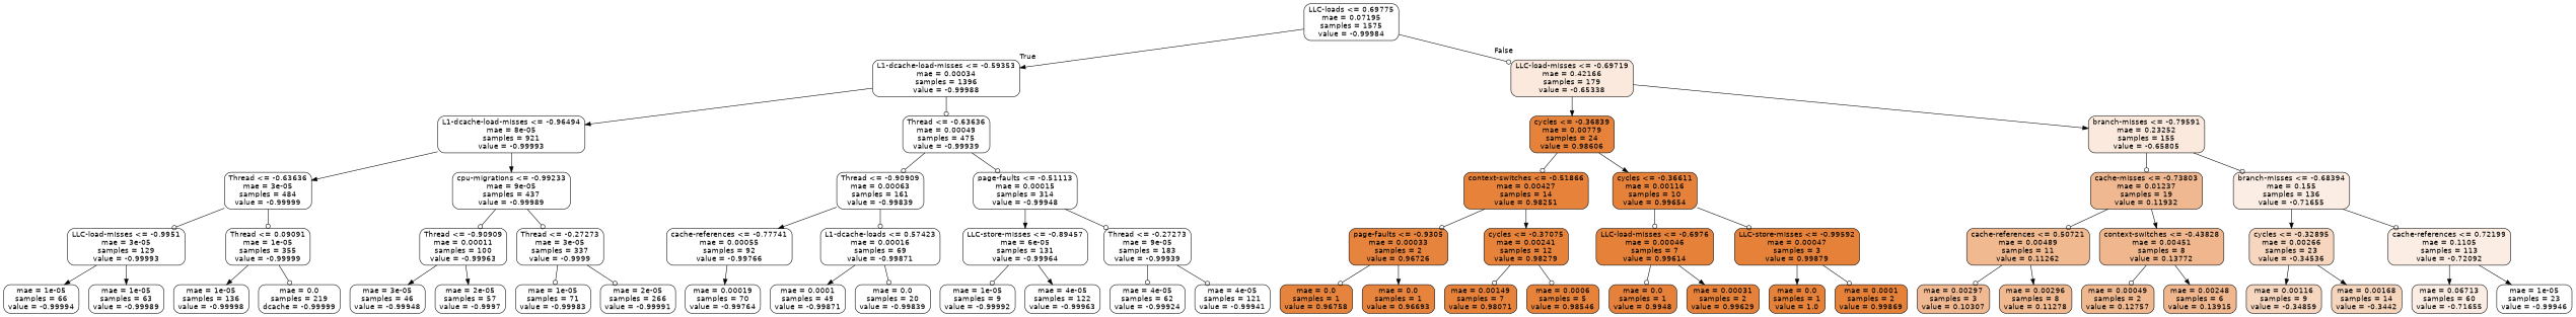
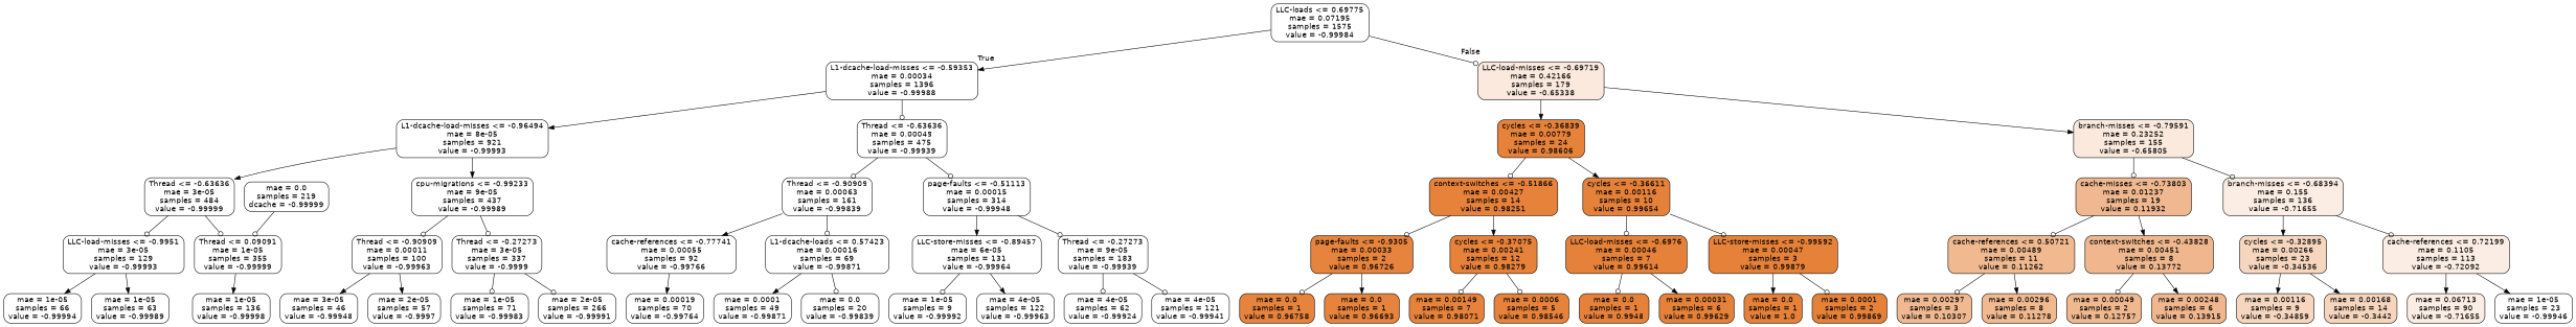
  digraph {
    node [color=black fillcolor="#e5813900" fontname=helvetica shape=box style="filled, rounded"]
    edge [arrowhead=odot fontname=helvetica]
    n1 [label="LLC-loads <= 0.69775\nmae = 0.07195\nsamples = 1575\nvalue = -0.99984"]
    n2 [label="L1-dcache-load-misses <= -0.59353\nmae = 0.00034\nsamples = 1396\nvalue = -0.99988"]
    n3 [fillcolor="#e581392c" label="LLC-load-misses <= -0.69719\nmae = 0.42166\nsamples = 179\nvalue = -0.65338"]
    n4 [label="L1-dcache-load-misses <= -0.96494\nmae = 8e-05\nsamples = 921\nvalue = -0.99993"]
    n5 [label="Thread <= -0.63636\nmae = 0.00049\nsamples = 475\nvalue = -0.99939"]
    n6 [fillcolor="#e58139fd" label="cycles <= -0.36839\nmae = 0.00779\nsamples = 24\nvalue = 0.98606"]
    n7 [fillcolor="#e581392c" label="branch-misses <= -0.79591\nmae = 0.23252\nsamples = 155\nvalue = -0.65805"]
    n8 [label="Thread <= -0.63636\nmae = 3e-05\nsamples = 484\nvalue = -0.99999"]
    n9 [label="cpu-migrations <= -0.99233\nmae = 9e-05\nsamples = 437\nvalue = -0.99989"]
    n10 [label="Thread <= -0.90909\nmae = 0.00063\nsamples = 161\nvalue = -0.99839"]
    n11 [label="page-faults <= -0.51113\nmae = 0.00015\nsamples = 314\nvalue = -0.99948"]
    n12 [label="LLC-load-misses <= -0.9951\nmae = 3e-05\nsamples = 129\nvalue = -0.99993"]
    n13 [label="Thread <= 0.09091\nmae = 1e-05\nsamples = 355\nvalue = -0.99999"]
    n14 [label="Thread <= -0.90909\nmae = 0.00011\nsamples = 100\nvalue = -0.99963"]
    n15 [label="Thread <= -0.27273\nmae = 3e-05\nsamples = 337\nvalue = -0.9999"]
    n16 [label="mae = 1e-05\nsamples = 66\nvalue = -0.99994"]
    n17 [label="mae = 1e-05\nsamples = 63\nvalue = -0.99989"]
    n18 [label="mae = 1e-05\nsamples = 136\nvalue = -0.99998"]
    n19 [label="mae = 0.0\nsamples = 219\ndcache = -0.99999"]
    n20 [label="mae = 3e-05\nsamples = 46\nvalue = -0.99948"]
    n21 [label="mae = 2e-05\nsamples = 57\nvalue = -0.9997"]
    n22 [label="mae = 1e-05\nsamples = 71\nvalue = -0.99983"]
    n23 [label="mae = 2e-05\nsamples = 266\nvalue = -0.99991"]
    n24 [label="cache-references <= -0.77741\nmae = 0.00055\nsamples = 92\nvalue = -0.99766"]
    n25 [label="L1-dcache-loads <= 0.57423\nmae = 0.00016\nsamples = 69\nvalue = -0.99871"]
    n26 [label="LLC-store-misses <= -0.89457\nmae = 6e-05\nsamples = 131\nvalue = -0.99964"]
    n27 [label="Thread <= -0.27273\nmae = 9e-05\nsamples = 183\nvalue = -0.99939"]
    n28 [label="mae = 0.00019\nsamples = 70\nvalue = -0.99764"]
    n29 [label="mae = 0.0001\nsamples = 49\nvalue = -0.99871"]
    n30 [label="mae = 0.0\nsamples = 20\nvalue = -0.99839"]
    n31 [label="mae = 1e-05\nsamples = 9\nvalue = -0.99992"]
    n32 [label="mae = 4e-05\nsamples = 122\nvalue = -0.99963"]
    n33 [label="mae = 4e-05\nsamples = 62\nvalue = -0.99924"]
    n34 [label="mae = 4e-05\nsamples = 121\nvalue = -0.99941"]
    n35 [fillcolor="#e58139fd" label="context-switches <= -0.51866\nmae = 0.00427\nsamples = 14\nvalue = 0.98251"]
    n36 [fillcolor="#e58139ff" label="cycles <= -0.36611\nmae = 0.00116\nsamples = 10\nvalue = 0.99654"]
    n37 [fillcolor="#e581398f" label="cache-misses <= -0.73803\nmae = 0.01237\nsamples = 19\nvalue = 0.11932"]
    n38 [fillcolor="#e5813924" label="branch-misses <= -0.68394\nmae = 0.155\nsamples = 136\nvalue = -0.71655"]
    n39 [fillcolor="#e58139fb" label="page-faults <= -0.9305\nmae = 0.00033\nsamples = 2\nvalue = 0.96726"]
    n40 [fillcolor="#e58139fd" label="cycles <= -0.37075\nmae = 0.00241\nsamples = 12\nvalue = 0.98279"]
    n41 [fillcolor="#e58139ff" label="LLC-load-misses <= -0.6976\nmae = 0.00046\nsamples = 7\nvalue = 0.99614"]
    n42 [fillcolor="#e58139ff" label="LLC-store-misses <= -0.99592\nmae = 0.00047\nsamples = 3\nvalue = 0.99879"]
    n43 [fillcolor="#e58139fb" label="mae = 0.0\nsamples = 1\nvalue = 0.96758"]
    n44 [fillcolor="#e58139fb" label="mae = 0.0\nsamples = 1\nvalue = 0.96693"]
    n45 [fillcolor="#e58139fd" label="mae = 0.00149\nsamples = 7\nvalue = 0.98071"]
    n46 [fillcolor="#e58139fd" label="mae = 0.0006\nsamples = 5\nvalue = 0.98546"]
    n47 [fillcolor="#e58139fe" label="mae = 0.0\nsamples = 1\nvalue = 0.9948"]
-   n48 [fillcolor="#e58139ff" label="mae = 0.00031\nsamples = 2\nvalue = 0.99629"]
+   n48 [fillcolor="#e58139ff" label="mae = 0.00031\nsamples = 6\nvalue = 0.99629"]
    n49 [fillcolor="#e58139ff" label="mae = 0.0\nsamples = 1\nvalue = 1.0"]
    n50 [fillcolor="#e58139ff" label="mae = 0.0001\nsamples = 2\nvalue = 0.99869"]
    n51 [fillcolor="#e581398e" label="cache-references <= 0.50721\nmae = 0.00489\nsamples = 11\nvalue = 0.11262"]
    n52 [fillcolor="#e5813991" label="context-switches <= -0.43828\nmae = 0.00451\nsamples = 8\nvalue = 0.13772"]
    n53 [fillcolor="#e5813953" label="cycles <= -0.32895\nmae = 0.00266\nsamples = 23\nvalue = -0.34536"]
    n54 [fillcolor="#e5813924" label="cache-references <= 0.72199\nmae = 0.1105\nsamples = 113\nvalue = -0.72092"]
    n55 [fillcolor="#e581398d" label="mae = 0.00297\nsamples = 3\nvalue = 0.10307"]
    n56 [fillcolor="#e581398e" label="mae = 0.00296\nsamples = 8\nvalue = 0.11278"]
    n57 [fillcolor="#e5813990" label="mae = 0.00049\nsamples = 2\nvalue = 0.12757"]
    n58 [fillcolor="#e5813991" label="mae = 0.00248\nsamples = 6\nvalue = 0.13915"]
    n59 [fillcolor="#e5813953" label="mae = 0.00116\nsamples = 9\nvalue = -0.34859"]
    n60 [fillcolor="#e5813954" label="mae = 0.00168\nsamples = 14\nvalue = -0.3442"]
-   n61 [fillcolor="#e5813924" label="mae = 0.06713\nsamples = 60\nvalue = -0.71655"]
+   n61 [fillcolor="#e5813924" label="mae = 0.06713\nsamples = 90\nvalue = -0.71655"]
    n62 [label="mae = 1e-05\nsamples = 23\nvalue = -0.99946"]
    n1 -> n2 [arrowhead=normal headlabel=True labelangle=45 labeldistance=2.5]
    n1 -> n3 [headlabel=False labelangle=-45 labeldistance=2.5]
    n2 -> n4 [arrowhead=normal]
    n2 -> n5
    n3 -> n6 [arrowhead=normal]
    n3 -> n7 [arrowhead=normal]
    n4 -> n8 [arrowhead=normal]
    n4 -> n9 [arrowhead=normal]
    n5 -> n10
    n5 -> n11
    n6 -> n35
    n6 -> n36 [arrowhead=normal]
    n7 -> n37
    n7 -> n38
    n8 -> n12
    n8 -> n13
    n9 -> n14
    n9 -> n15
    n10 -> n24 [arrowhead=normal]
    n10 -> n25
    n11 -> n26 [arrowhead=normal]
    n11 -> n27
    n12 -> n16 [arrowhead=normal]
    n12 -> n17 [arrowhead=normal]
    n13 -> n18 [arrowhead=normal]
-   n13 -> n19
+   n19 -> n13
    n14 -> n20 [arrowhead=normal]
    n14 -> n21 [arrowhead=normal]
    n15 -> n22
    n15 -> n23
    n24 -> n28 [arrowhead=normal]
    n25 -> n29 [arrowhead=normal]
    n25 -> n30
    n26 -> n31
    n26 -> n32 [arrowhead=normal]
    n27 -> n33
    n27 -> n34
    n35 -> n39
    n35 -> n40 [arrowhead=normal]
    n36 -> n41
    n36 -> n42
    n37 -> n51
    n37 -> n52 [arrowhead=normal]
    n38 -> n53 [arrowhead=normal]
    n38 -> n54
    n39 -> n43
    n39 -> n44 [arrowhead=normal]
    n40 -> n45
    n40 -> n46
    n41 -> n47
    n41 -> n48 [arrowhead=normal]
    n42 -> n49 [arrowhead=normal]
    n42 -> n50
    n51 -> n55
    n51 -> n56 [arrowhead=normal]
    n52 -> n57
    n52 -> n58 [arrowhead=normal]
    n53 -> n59 [arrowhead=normal]
    n53 -> n60 [arrowhead=normal]
    n54 -> n61 [arrowhead=normal]
    n54 -> n62 [arrowhead=normal]
  }
